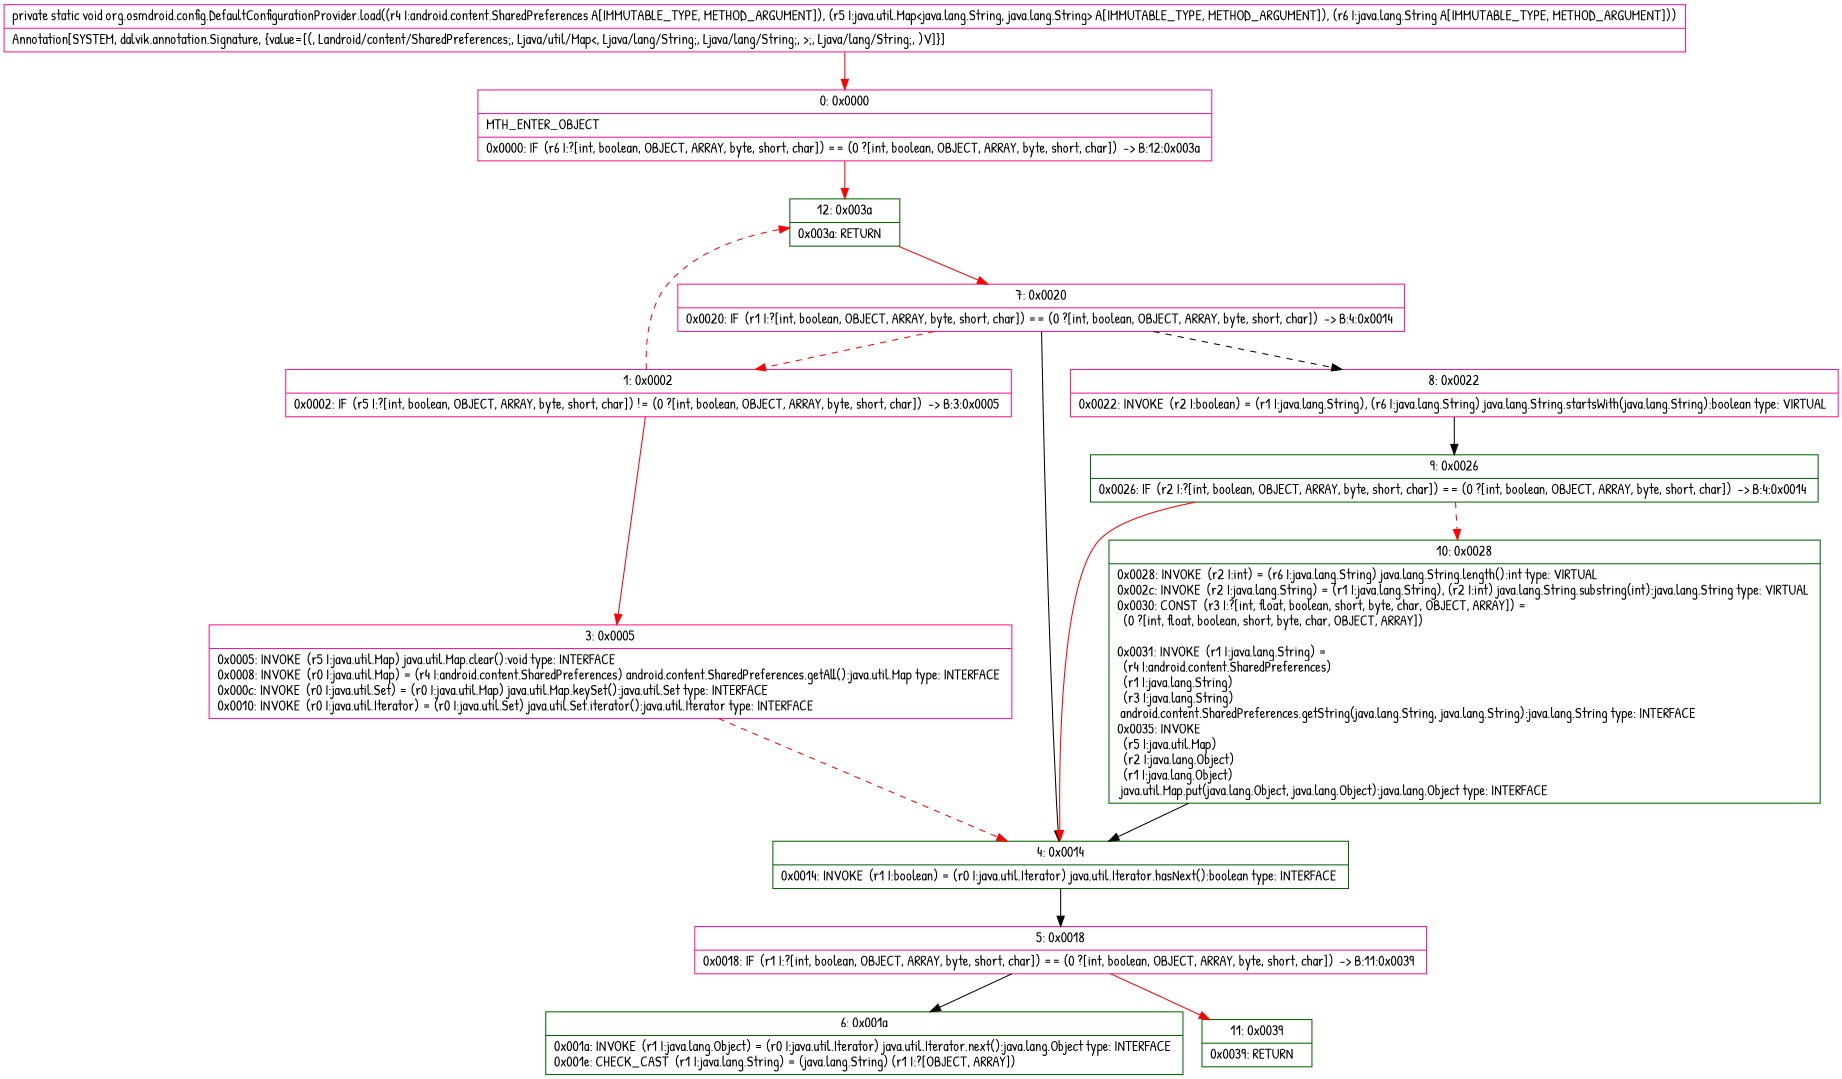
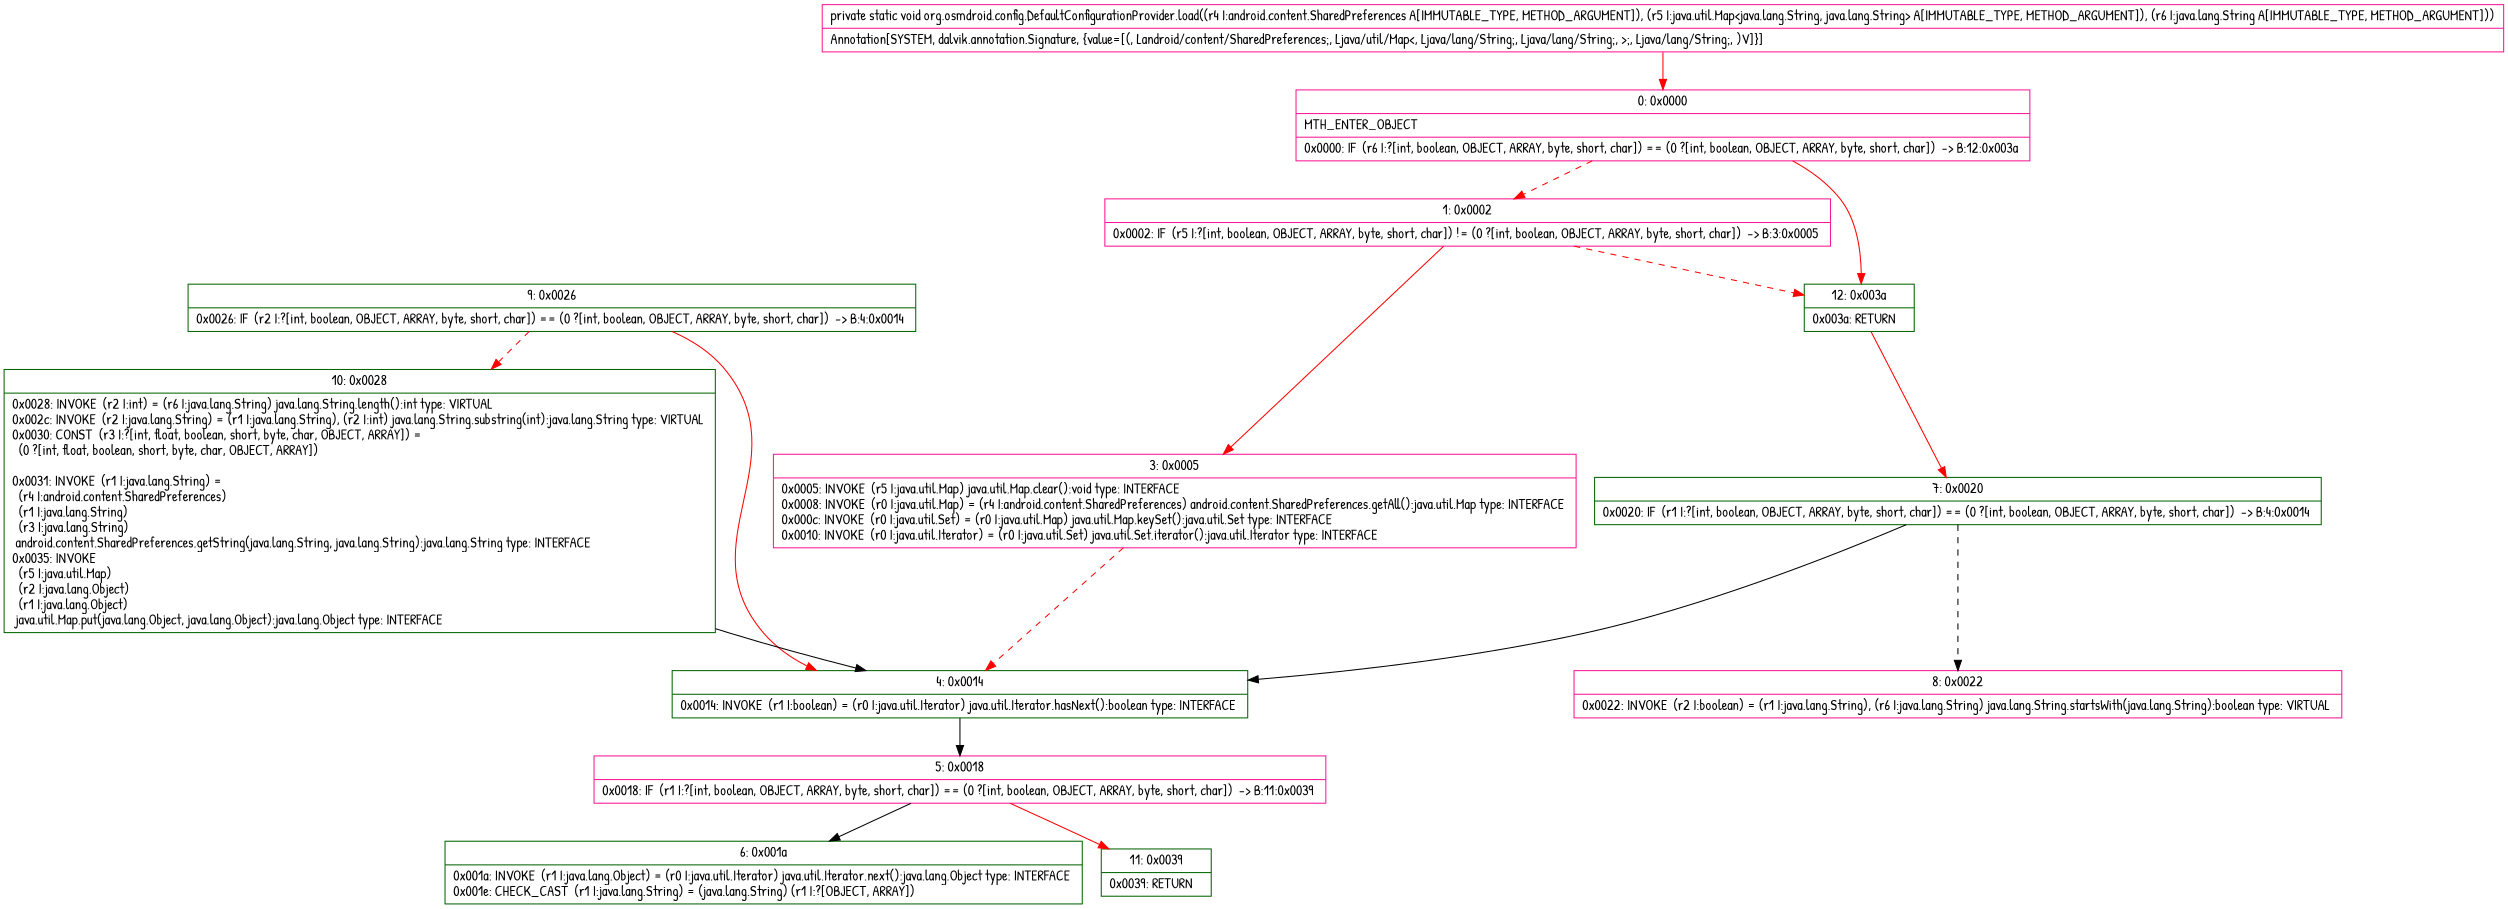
  digraph {
    fontname="Patrick Hand"
    node [color=darkgreen fontname="Patrick Hand" shape=record]
    edge [color=red fontname="Patrick Hand"]
    n1 [color=deeppink label="{0\:\ 0x0000|MTH_ENTER_OBJECT\l|0x0000: IF  (r6 I:?[int, boolean, OBJECT, ARRAY, byte, short, char]) == (0 ?[int, boolean, OBJECT, ARRAY, byte, short, char])  \-\> B:12:0x003a \l}"]
    n2 [color=deeppink label="{1\:\ 0x0002|0x0002: IF  (r5 I:?[int, boolean, OBJECT, ARRAY, byte, short, char]) != (0 ?[int, boolean, OBJECT, ARRAY, byte, short, char])  \-\> B:3:0x0005 \l}"]
    n3 [label="{12\:\ 0x003a|0x003a: RETURN   \l}"]
    n4 [color=deeppink label="{3\:\ 0x0005|0x0005: INVOKE  (r5 I:java.util.Map) java.util.Map.clear():void type: INTERFACE \l0x0008: INVOKE  (r0 I:java.util.Map) = (r4 I:android.content.SharedPreferences) android.content.SharedPreferences.getAll():java.util.Map type: INTERFACE \l0x000c: INVOKE  (r0 I:java.util.Set) = (r0 I:java.util.Map) java.util.Map.keySet():java.util.Set type: INTERFACE \l0x0010: INVOKE  (r0 I:java.util.Iterator) = (r0 I:java.util.Set) java.util.Set.iterator():java.util.Iterator type: INTERFACE \l}"]
-   n5 [color=deeppink label="{7\:\ 0x0020|0x0020: IF  (r1 I:?[int, boolean, OBJECT, ARRAY, byte, short, char]) == (0 ?[int, boolean, OBJECT, ARRAY, byte, short, char])  \-\> B:4:0x0014 \l}"]
+   n5 [label="{7\:\ 0x0020|0x0020: IF  (r1 I:?[int, boolean, OBJECT, ARRAY, byte, short, char]) == (0 ?[int, boolean, OBJECT, ARRAY, byte, short, char])  \-\> B:4:0x0014 \l}"]
    n6 [label="{4\:\ 0x0014|0x0014: INVOKE  (r1 I:boolean) = (r0 I:java.util.Iterator) java.util.Iterator.hasNext():boolean type: INTERFACE \l}"]
    n7 [color=deeppink label="{5\:\ 0x0018|0x0018: IF  (r1 I:?[int, boolean, OBJECT, ARRAY, byte, short, char]) == (0 ?[int, boolean, OBJECT, ARRAY, byte, short, char])  \-\> B:11:0x0039 \l}"]
    n8 [label="{6\:\ 0x001a|0x001a: INVOKE  (r1 I:java.lang.Object) = (r0 I:java.util.Iterator) java.util.Iterator.next():java.lang.Object type: INTERFACE \l0x001e: CHECK_CAST  (r1 I:java.lang.String) = (java.lang.String) (r1 I:?[OBJECT, ARRAY]) \l}"]
    n9 [label="{11\:\ 0x0039|0x0039: RETURN   \l}"]
    n10 [color=deeppink label="{8\:\ 0x0022|0x0022: INVOKE  (r2 I:boolean) = (r1 I:java.lang.String), (r6 I:java.lang.String) java.lang.String.startsWith(java.lang.String):boolean type: VIRTUAL \l}"]
    n11 [label="{9\:\ 0x0026|0x0026: IF  (r2 I:?[int, boolean, OBJECT, ARRAY, byte, short, char]) == (0 ?[int, boolean, OBJECT, ARRAY, byte, short, char])  \-\> B:4:0x0014 \l}"]
    n12 [label="{10\:\ 0x0028|0x0028: INVOKE  (r2 I:int) = (r6 I:java.lang.String) java.lang.String.length():int type: VIRTUAL \l0x002c: INVOKE  (r2 I:java.lang.String) = (r1 I:java.lang.String), (r2 I:int) java.lang.String.substring(int):java.lang.String type: VIRTUAL \l0x0030: CONST  (r3 I:?[int, float, boolean, short, byte, char, OBJECT, ARRAY]) = \l  (0 ?[int, float, boolean, short, byte, char, OBJECT, ARRAY])\l \l0x0031: INVOKE  (r1 I:java.lang.String) = \l  (r4 I:android.content.SharedPreferences)\l  (r1 I:java.lang.String)\l  (r3 I:java.lang.String)\l android.content.SharedPreferences.getString(java.lang.String, java.lang.String):java.lang.String type: INTERFACE \l0x0035: INVOKE  \l  (r5 I:java.util.Map)\l  (r2 I:java.lang.Object)\l  (r1 I:java.lang.Object)\l java.util.Map.put(java.lang.Object, java.lang.Object):java.lang.Object type: INTERFACE \l}"]
    n13 [color=deeppink label="{private static void org.osmdroid.config.DefaultConfigurationProvider.load((r4 I:android.content.SharedPreferences A[IMMUTABLE_TYPE, METHOD_ARGUMENT]), (r5 I:java.util.Map\<java.lang.String, java.lang.String\> A[IMMUTABLE_TYPE, METHOD_ARGUMENT]), (r6 I:java.lang.String A[IMMUTABLE_TYPE, METHOD_ARGUMENT]))  | Annotation[SYSTEM, dalvik.annotation.Signature, \{value=[(, Landroid\/content\/SharedPreferences;, Ljava\/util\/Map\<, Ljava\/lang\/String;, Ljava\/lang\/String;, \>;, Ljava\/lang\/String;, )V]\}]\l}"]
-   n5 -> n2 [style=dashed]
+   n1 -> n2 [style=dashed]
    n1 -> n3
    n2 -> n3 [style=dashed]
    n2 -> n4
    n3 -> n5
    n4 -> n6 [style=dashed]
    n5 -> n6 [color=black]
    n5 -> n10 [color=black style=dashed]
    n6 -> n7 [color=black]
    n7 -> n8 [color=black style=solid]
    n7 -> n9
-   n10 -> n11 [color=black]
    n11 -> n6
    n11 -> n12 [style=dashed]
    n12 -> n6 [color=black]
    n13 -> n1
  }
